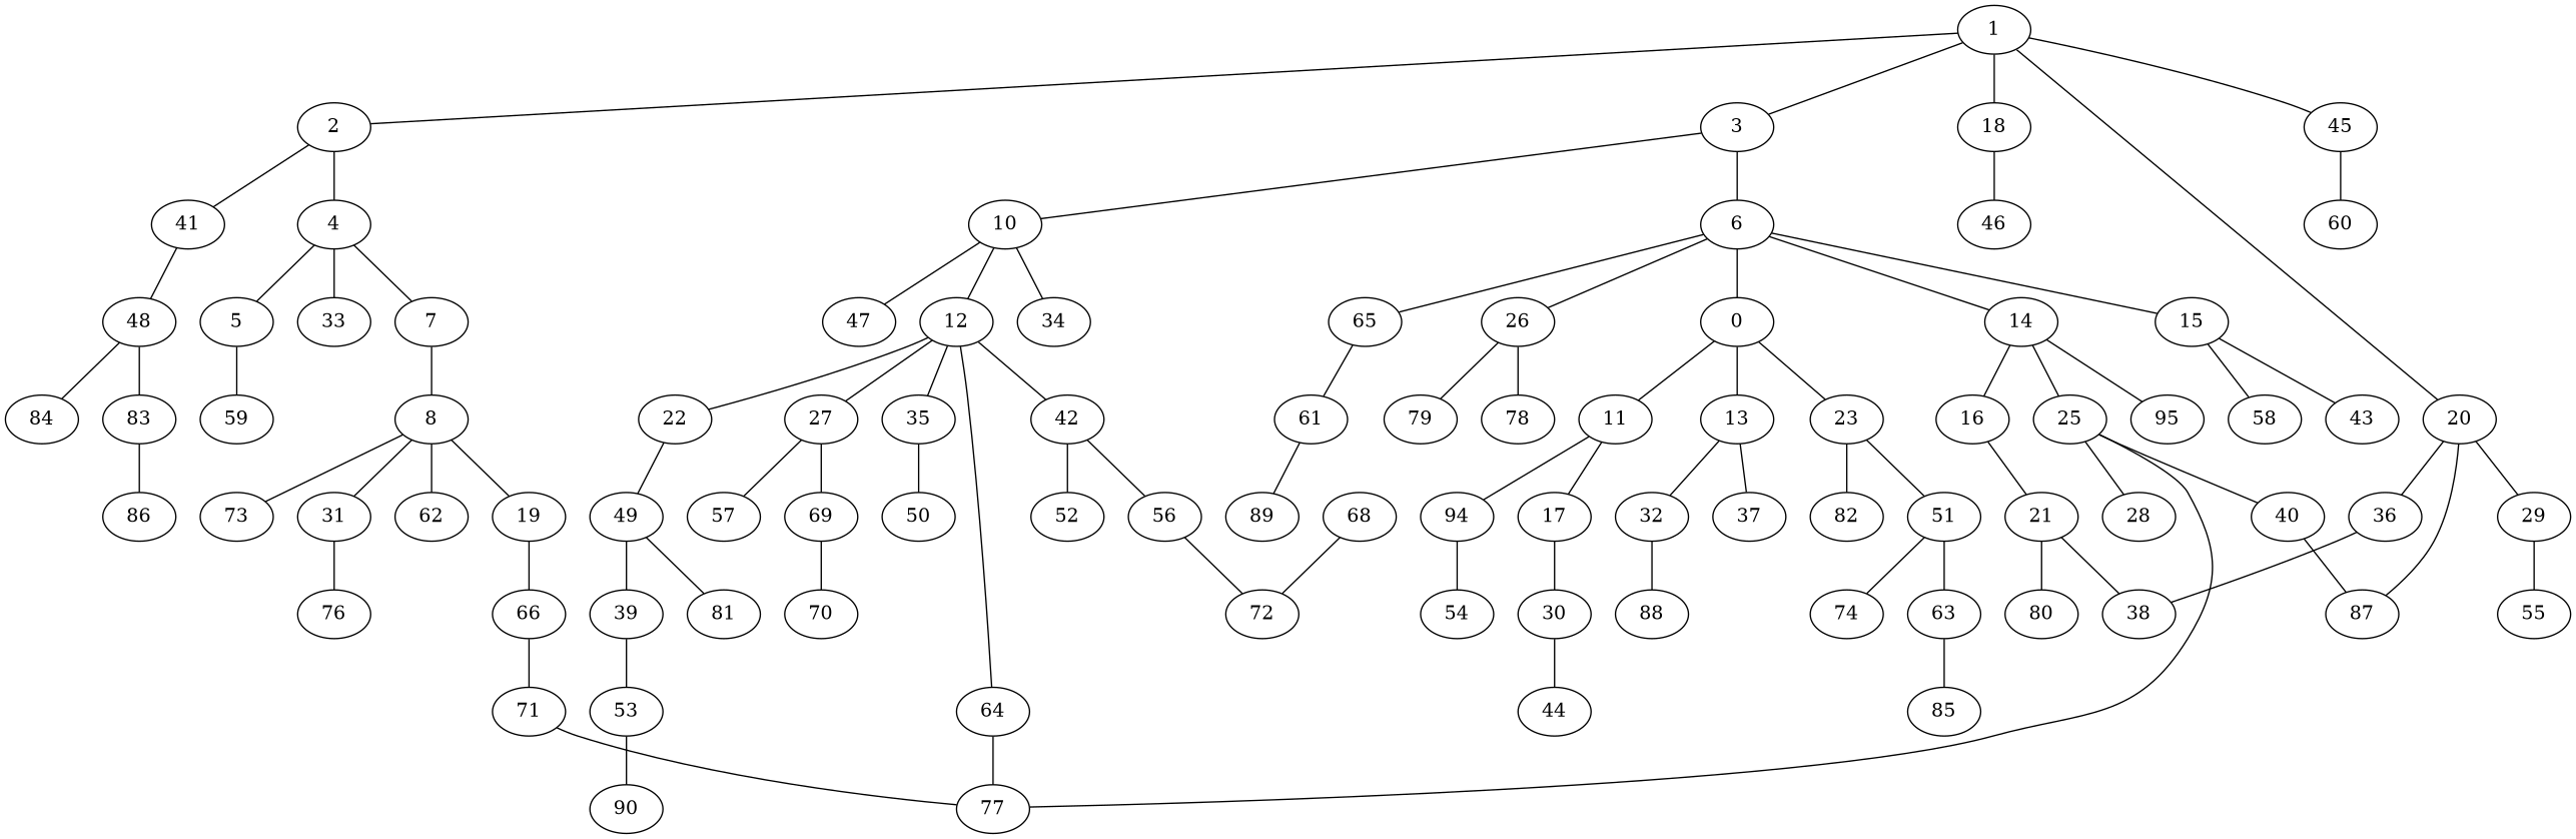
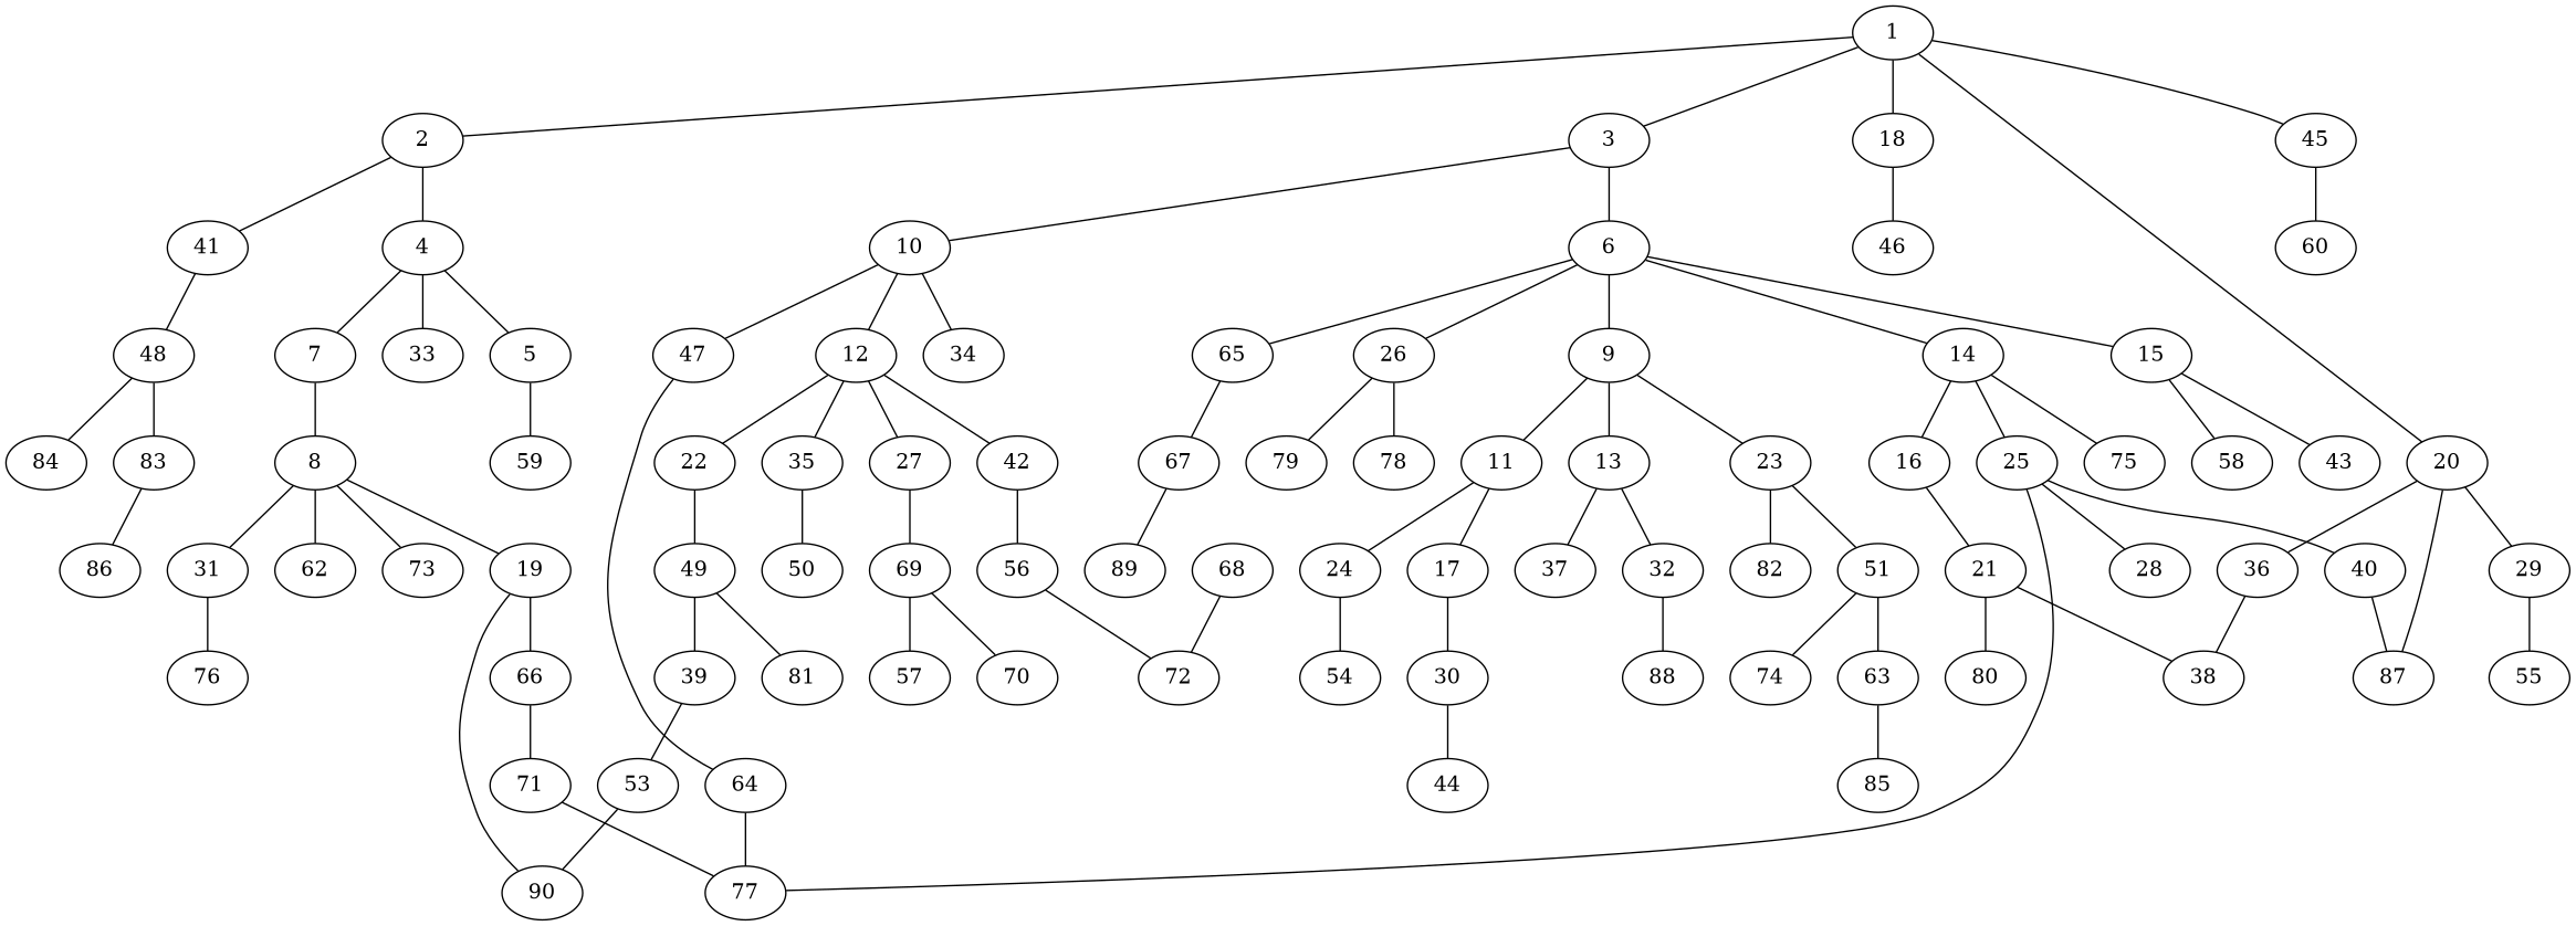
  graph {
    1
    2
    3
    18
    20
    45
    4
    41
    6
    10
    46
    29
    36
    87
    60
    5
    7
    33
    48
-   9 [label=0]
+   9
    14
    15
    26
    65
    12
    34
    47
    55
    38
    59
    8
    83
    84
    11
    13
    23
    16
    25
-   75 [label=95]
+   75
    43
    58
    78
    79
-   67 [label=61]
+   67
    22
    27
    35
    42
    64
    19
    31
    62
    73
    86
    17
-   24 [label=94]
+   24
    32
    37
    51
    82
    21
    28
    40
    77
    89
    66
    90
    76
    71
    30
    54
    88
    63
    74
    49
    57
    69
    50
-   52
    56
    44
    39
    53
    81
    70
    72
    80
    85
    68
    1 -- 2
    1 -- 3
    1 -- 18
    1 -- 20
    1 -- 45
    2 -- 4
    2 -- 41
    3 -- 6
    3 -- 10
    18 -- 46
    20 -- 29
    20 -- 36
    20 -- 87
    45 -- 60
    4 -- 5
    4 -- 7
    4 -- 33
    41 -- 48
    6 -- 9
    6 -- 14
    6 -- 15
    6 -- 26
    6 -- 65
    10 -- 12
    10 -- 34
    10 -- 47
    29 -- 55
    36 -- 38
    5 -- 59
    7 -- 8
    48 -- 83
    48 -- 84
    9 -- 11
    9 -- 13
    9 -- 23
    14 -- 16
    14 -- 25
    14 -- 75
    15 -- 43
    15 -- 58
    26 -- 78
    26 -- 79
    65 -- 67
    12 -- 22
    12 -- 27
    12 -- 35
    12 -- 42
-   12 -- 64
+   47 -- 64
    8 -- 19
    8 -- 31
    8 -- 62
    8 -- 73
    83 -- 86
    11 -- 17
    11 -- 24
    13 -- 32
    13 -- 37
    23 -- 51
    23 -- 82
    16 -- 21
    25 -- 28
    25 -- 40
    25 -- 77
    67 -- 89
    22 -- 49
-   27 -- 57
+   69 -- 57
    27 -- 69
    35 -- 50
-   42 -- 52
    42 -- 56
    64 -- 77
    19 -- 66
+   19 -- 90
    31 -- 76
    17 -- 30
    24 -- 54
    32 -- 88
    51 -- 63
    51 -- 74
    21 -- 38
    21 -- 80
    40 -- 87
    66 -- 71
    71 -- 77
    30 -- 44
    63 -- 85
    49 -- 39
    49 -- 81
    69 -- 70
    56 -- 72
    39 -- 53
    53 -- 90
    68 -- 72
  }
